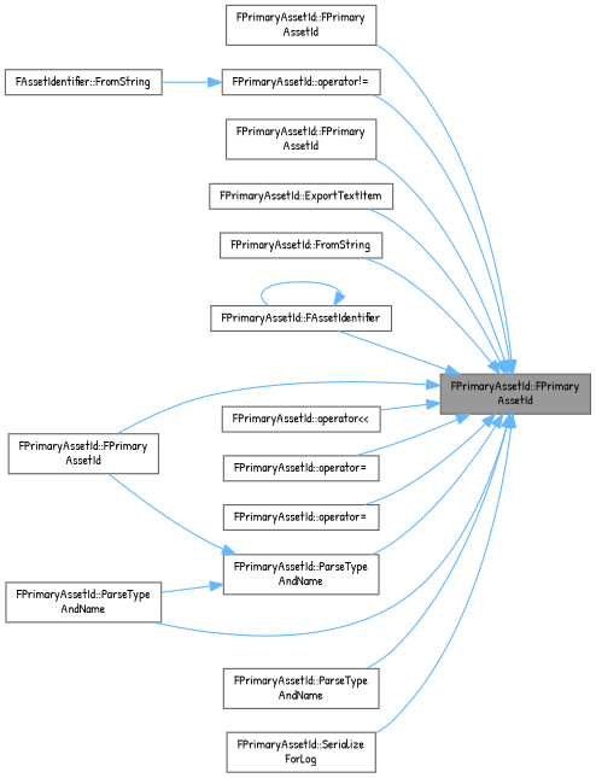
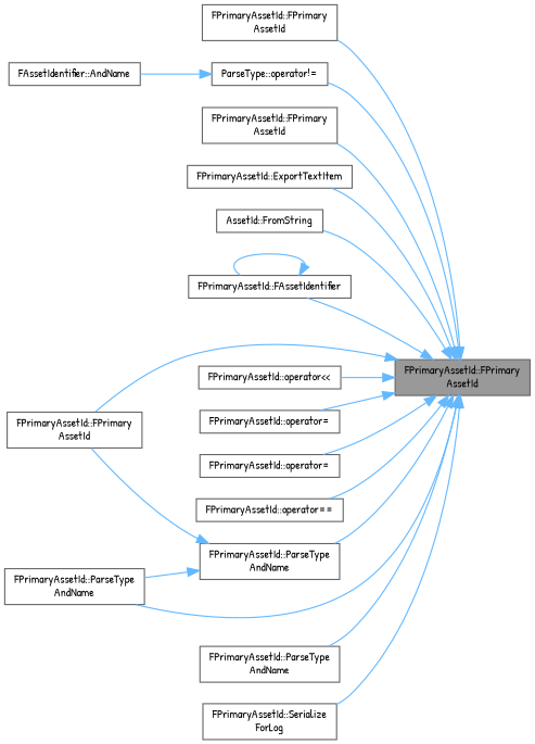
  digraph {
    fontname="Patrick Hand"
    rankdir=RL
    node [color=grey40 fillcolor=white fontname="Patrick Hand" fontsize=10 shape=box style=filled]
    edge [color=steelblue1 dir=back fontname="Patrick Hand" fontsize=10 labelfontname=Helvetica labelfontsize=10 style=solid]
    n1 [color=gray40 fillcolor=grey60 fontcolor=black height=0.2 label="FPrimaryAssetId::FPrimary\lAssetId" width=0.4]
    n2 [height=0.2 label="FPrimaryAssetId::FPrimary\lAssetId" width=0.4]
    n3 [height=0.2 label="FPrimaryAssetId::FPrimary\lAssetId" width=0.4]
    n4 [height=0.2 label="FPrimaryAssetId::FPrimary\lAssetId" width=0.4]
    n5 [height=0.2 label="FPrimaryAssetId::ExportTextItem" width=0.4]
-   n6 [height=0.2 label="FPrimaryAssetId::FromString" width=0.4]
+   n6 [height=0.2 label="AssetId::FromString" width=0.4]
    n7 [height=0.2 label="FPrimaryAssetId::FAssetIdentifier" width=0.4]
-   n8 [height=0.2 label="FPrimaryAssetId::operator!=" width=0.4]
+   n8 [height=0.2 label="ParseType::operator!=" width=0.4]
    n9 [height=0.2 label="FPrimaryAssetId::operator\<\<" width=0.4]
    n10 [height=0.2 label="FPrimaryAssetId::operator=" width=0.4]
    n11 [height=0.2 label="FPrimaryAssetId::operator=" width=0.4]
+   n12 [height=0.2 label="FPrimaryAssetId::operator==" width=0.4]
    n13 [height=0.2 label="FPrimaryAssetId::ParseType\lAndName" width=0.4]
    n14 [height=0.2 label="FPrimaryAssetId::ParseType\lAndName" width=0.4]
    n15 [height=0.2 label="FPrimaryAssetId::ParseType\lAndName" width=0.4]
    n16 [height=0.2 label="FPrimaryAssetId::Serialize\lForLog" width=0.4]
-   n17 [height=0.2 label="FAssetIdentifier::FromString" width=0.4]
+   n17 [height=0.2 label="FAssetIdentifier::AndName" width=0.4]
    n1 -> n2
    n1 -> n3
    n1 -> n4
    n1 -> n5
    n1 -> n6
    n1 -> n7
    n1 -> n8
    n1 -> n9
    n1 -> n10
    n1 -> n11
+   n1 -> n12
    n1 -> n13
    n1 -> n14
    n1 -> n15
    n1 -> n16
    n7 -> n7
    n8 -> n17
    n14 -> n3
    n14 -> n13
  }
